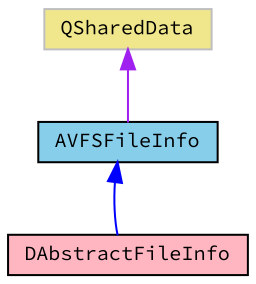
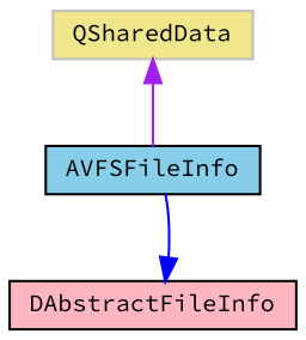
  digraph {
    fontname="Source Code Pro"
    node [color=black fontname="Source Code Pro" fontsize=10 shape=record style=filled]
    edge [dir=back fontname="Source Code Pro" fontsize=10 labelfontname=Helvetica labelfontsize=10 style=solid]
    n1 [fillcolor=skyblue fontcolor=black height=0.2 label=AVFSFileInfo width=0.4]
    n2 [fillcolor=lightpink height=0.2 label=DAbstractFileInfo width=0.4]
    n3 [color=grey75 fillcolor=khaki height=0.2 label=QSharedData width=0.4]
-   n1 -> n2 [color=blue]
+   n2 -> n1 [color=blue]
    n3 -> n1 [color=purple]
  }
